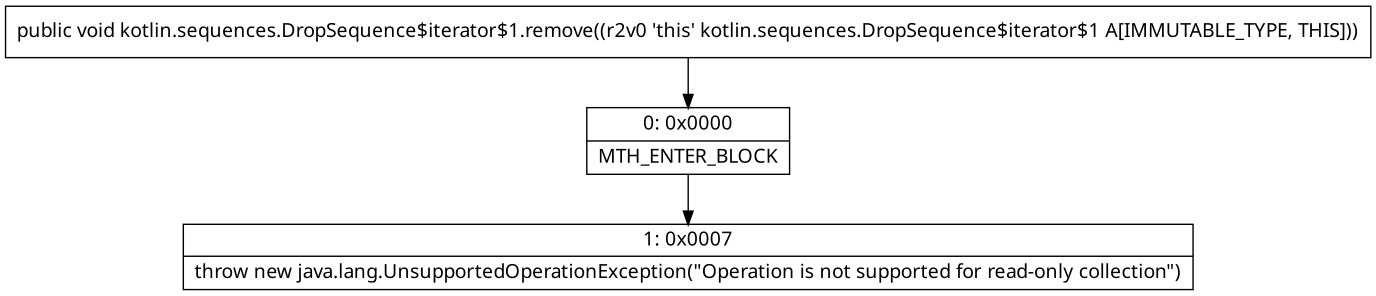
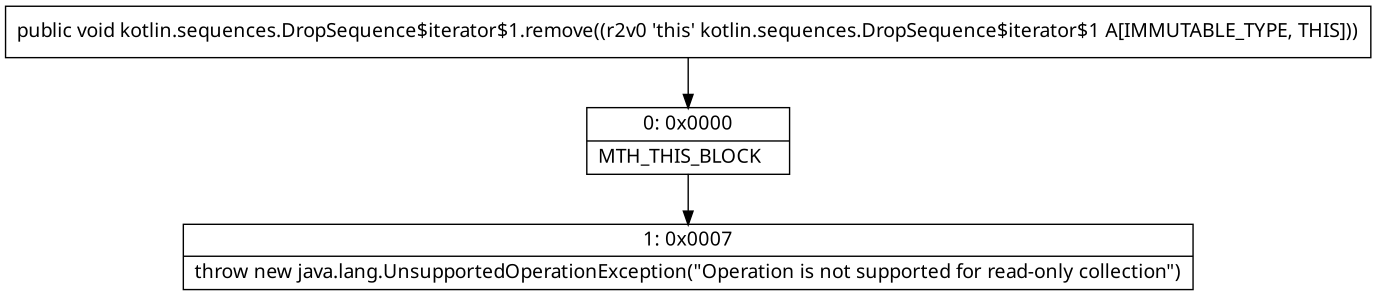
  digraph {
    fontname="Noto Sans"
    node [shape=record fontname="Noto Sans"]
    edge [fontname="Noto Sans"]
-   n1 [label="{0\:\ 0x0000|MTH_ENTER_BLOCK\l}"]
+   n1 [label="{0\:\ 0x0000|MTH_THIS_BLOCK\l}"]
    n2 [label="{1\:\ 0x0007|throw new java.lang.UnsupportedOperationException(\"Operation is not supported for read\-only collection\")\l}"]
    n3 [label="{public void kotlin.sequences.DropSequence$iterator$1.remove((r2v0 'this' kotlin.sequences.DropSequence$iterator$1 A[IMMUTABLE_TYPE, THIS])) }"]
    n1 -> n2
    n3 -> n1
  }
